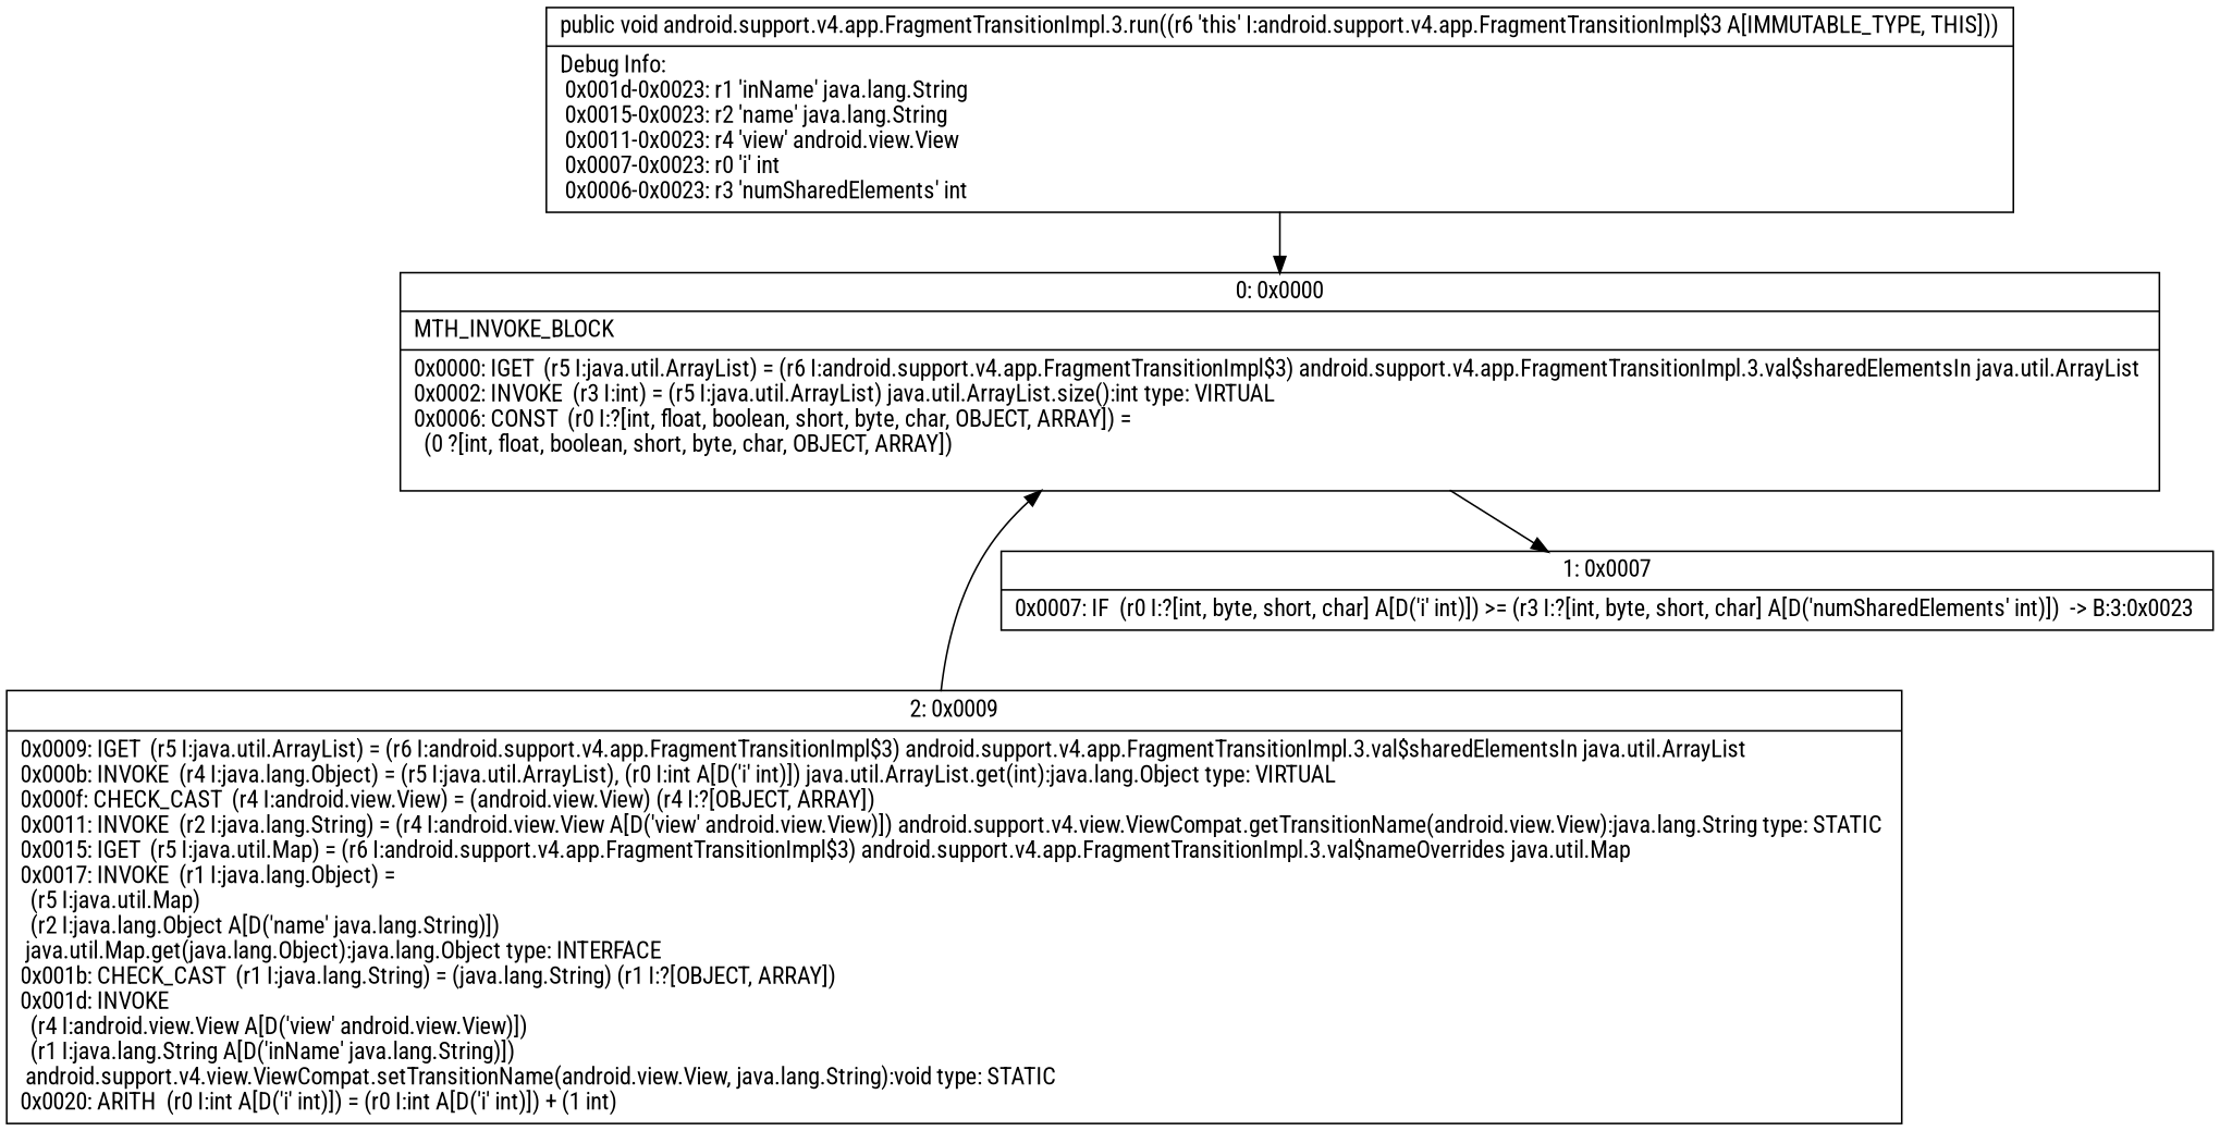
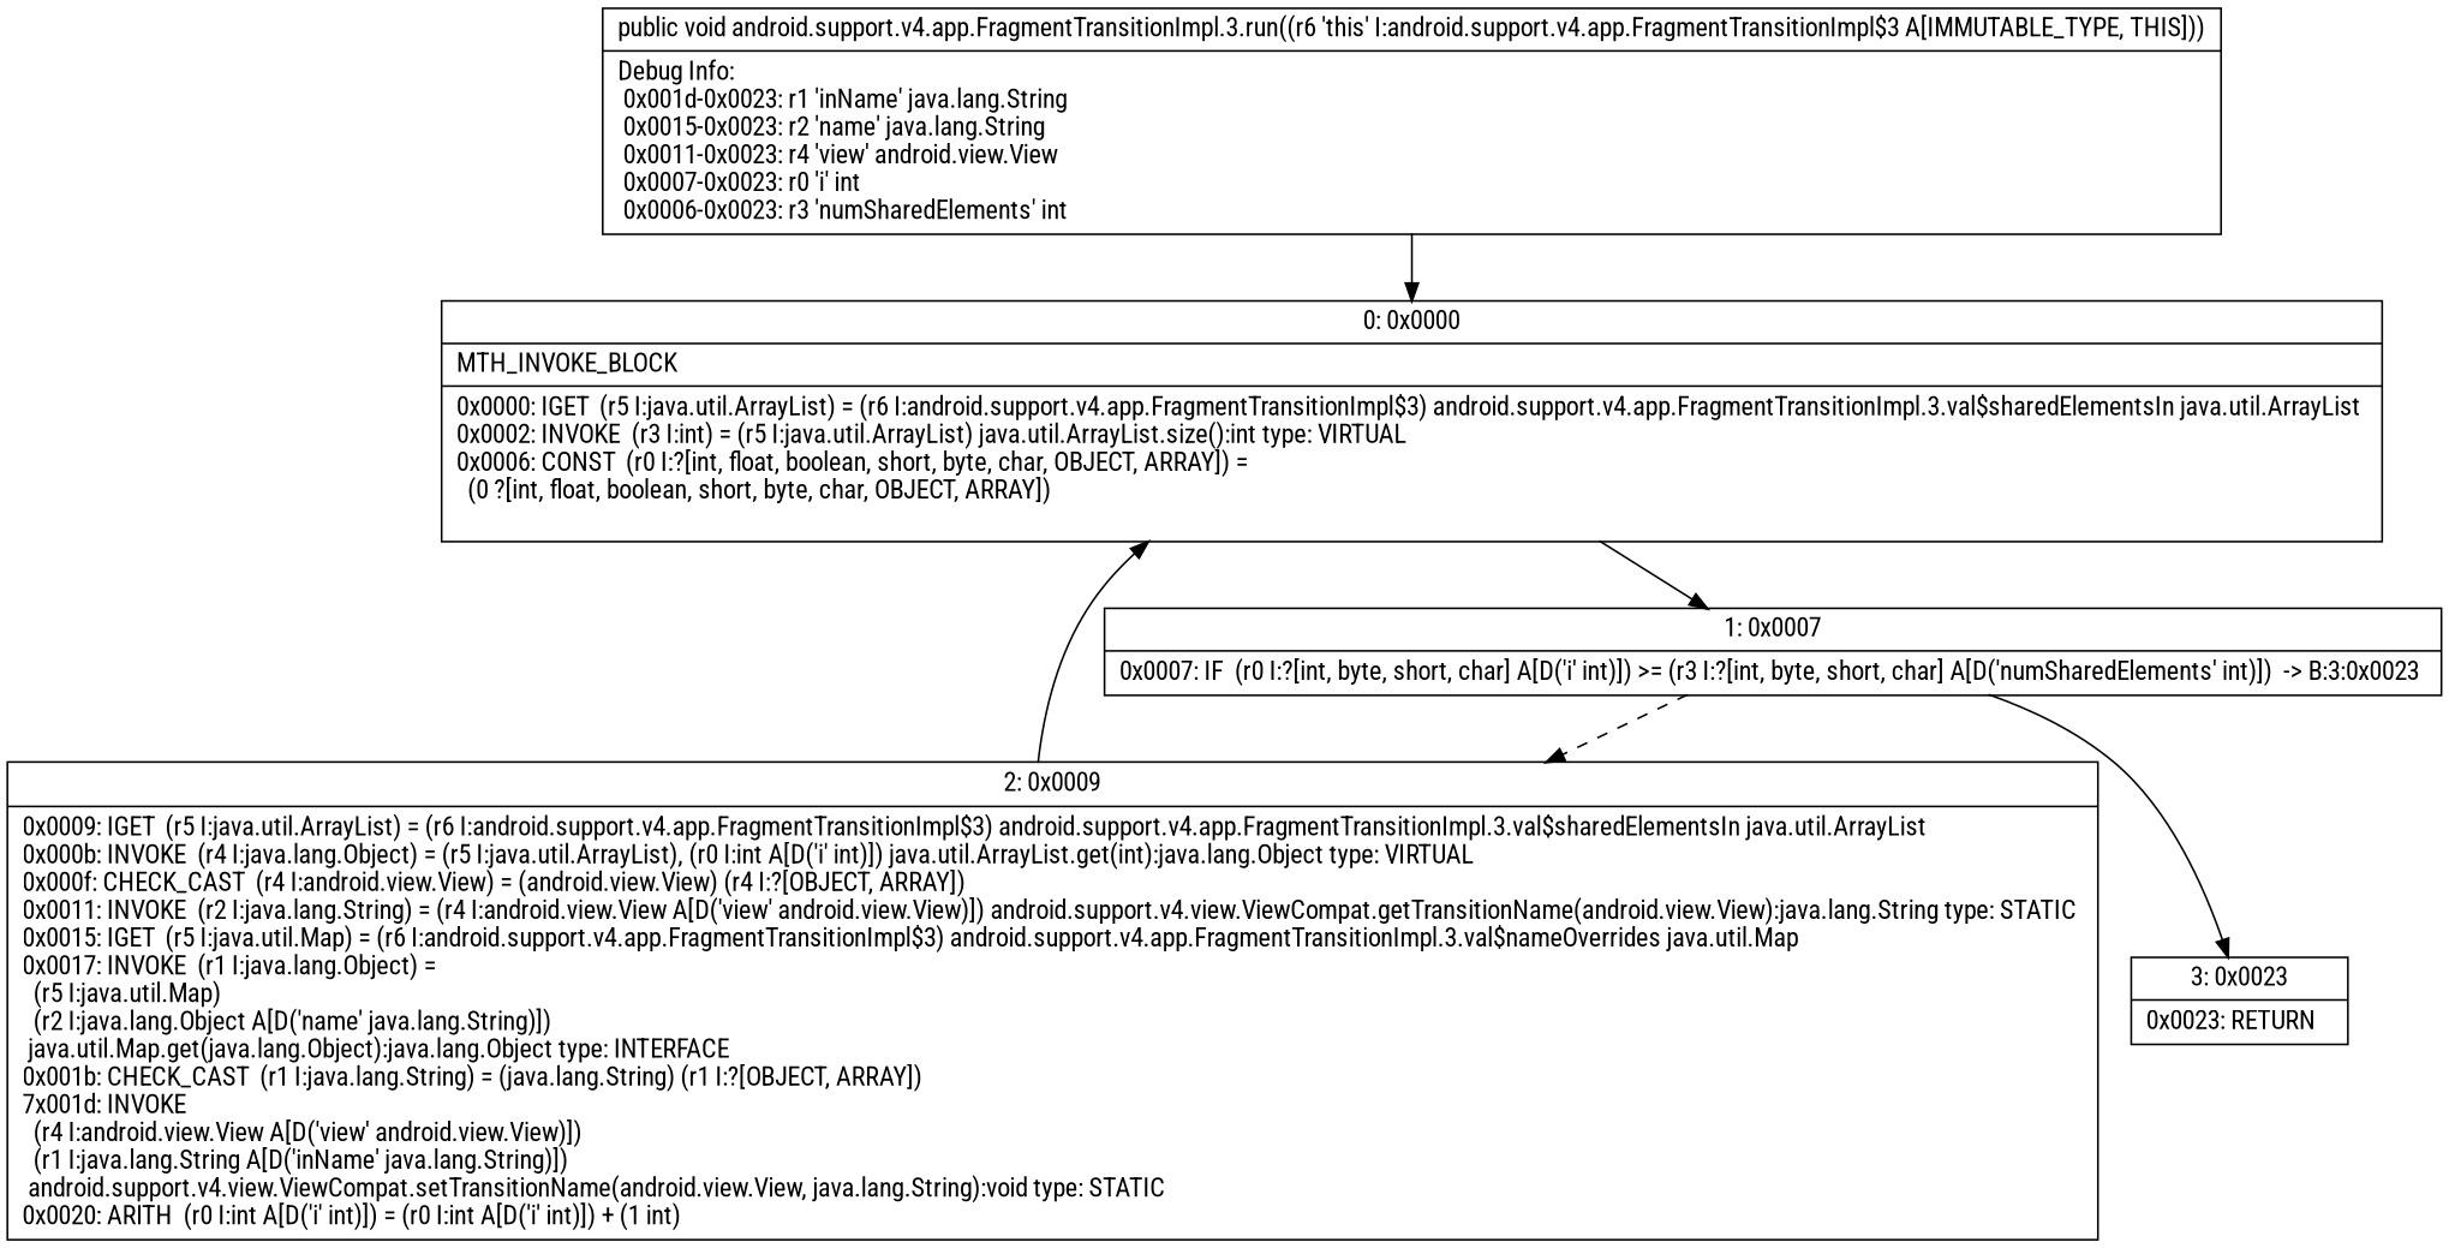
  digraph {
    fontname="Roboto Condensed"
    node [fontname="Roboto Condensed" shape=record]
    edge [fontname="Roboto Condensed"]
    n1 [label="{0\:\ 0x0000|MTH_INVOKE_BLOCK\l|0x0000: IGET  (r5 I:java.util.ArrayList) = (r6 I:android.support.v4.app.FragmentTransitionImpl$3) android.support.v4.app.FragmentTransitionImpl.3.val$sharedElementsIn java.util.ArrayList \l0x0002: INVOKE  (r3 I:int) = (r5 I:java.util.ArrayList) java.util.ArrayList.size():int type: VIRTUAL \l0x0006: CONST  (r0 I:?[int, float, boolean, short, byte, char, OBJECT, ARRAY]) = \l  (0 ?[int, float, boolean, short, byte, char, OBJECT, ARRAY])\l \l}"]
    n2 [label="{1\:\ 0x0007|0x0007: IF  (r0 I:?[int, byte, short, char] A[D('i' int)]) \>= (r3 I:?[int, byte, short, char] A[D('numSharedElements' int)])  \-\> B:3:0x0023 \l}"]
-   n3 [label="{2\:\ 0x0009|0x0009: IGET  (r5 I:java.util.ArrayList) = (r6 I:android.support.v4.app.FragmentTransitionImpl$3) android.support.v4.app.FragmentTransitionImpl.3.val$sharedElementsIn java.util.ArrayList \l0x000b: INVOKE  (r4 I:java.lang.Object) = (r5 I:java.util.ArrayList), (r0 I:int A[D('i' int)]) java.util.ArrayList.get(int):java.lang.Object type: VIRTUAL \l0x000f: CHECK_CAST  (r4 I:android.view.View) = (android.view.View) (r4 I:?[OBJECT, ARRAY]) \l0x0011: INVOKE  (r2 I:java.lang.String) = (r4 I:android.view.View A[D('view' android.view.View)]) android.support.v4.view.ViewCompat.getTransitionName(android.view.View):java.lang.String type: STATIC \l0x0015: IGET  (r5 I:java.util.Map) = (r6 I:android.support.v4.app.FragmentTransitionImpl$3) android.support.v4.app.FragmentTransitionImpl.3.val$nameOverrides java.util.Map \l0x0017: INVOKE  (r1 I:java.lang.Object) = \l  (r5 I:java.util.Map)\l  (r2 I:java.lang.Object A[D('name' java.lang.String)])\l java.util.Map.get(java.lang.Object):java.lang.Object type: INTERFACE \l0x001b: CHECK_CAST  (r1 I:java.lang.String) = (java.lang.String) (r1 I:?[OBJECT, ARRAY]) \l0x001d: INVOKE  \l  (r4 I:android.view.View A[D('view' android.view.View)])\l  (r1 I:java.lang.String A[D('inName' java.lang.String)])\l android.support.v4.view.ViewCompat.setTransitionName(android.view.View, java.lang.String):void type: STATIC \l0x0020: ARITH  (r0 I:int A[D('i' int)]) = (r0 I:int A[D('i' int)]) + (1 int) \l}"]
+   n3 [label="{2\:\ 0x0009|0x0009: IGET  (r5 I:java.util.ArrayList) = (r6 I:android.support.v4.app.FragmentTransitionImpl$3) android.support.v4.app.FragmentTransitionImpl.3.val$sharedElementsIn java.util.ArrayList \l0x000b: INVOKE  (r4 I:java.lang.Object) = (r5 I:java.util.ArrayList), (r0 I:int A[D('i' int)]) java.util.ArrayList.get(int):java.lang.Object type: VIRTUAL \l0x000f: CHECK_CAST  (r4 I:android.view.View) = (android.view.View) (r4 I:?[OBJECT, ARRAY]) \l0x0011: INVOKE  (r2 I:java.lang.String) = (r4 I:android.view.View A[D('view' android.view.View)]) android.support.v4.view.ViewCompat.getTransitionName(android.view.View):java.lang.String type: STATIC \l0x0015: IGET  (r5 I:java.util.Map) = (r6 I:android.support.v4.app.FragmentTransitionImpl$3) android.support.v4.app.FragmentTransitionImpl.3.val$nameOverrides java.util.Map \l0x0017: INVOKE  (r1 I:java.lang.Object) = \l  (r5 I:java.util.Map)\l  (r2 I:java.lang.Object A[D('name' java.lang.String)])\l java.util.Map.get(java.lang.Object):java.lang.Object type: INTERFACE \l0x001b: CHECK_CAST  (r1 I:java.lang.String) = (java.lang.String) (r1 I:?[OBJECT, ARRAY]) \l7x001d: INVOKE  \l  (r4 I:android.view.View A[D('view' android.view.View)])\l  (r1 I:java.lang.String A[D('inName' java.lang.String)])\l android.support.v4.view.ViewCompat.setTransitionName(android.view.View, java.lang.String):void type: STATIC \l0x0020: ARITH  (r0 I:int A[D('i' int)]) = (r0 I:int A[D('i' int)]) + (1 int) \l}"]
+   n4 [label="{3\:\ 0x0023|0x0023: RETURN   \l}"]
    n5 [label="{public void android.support.v4.app.FragmentTransitionImpl.3.run((r6 'this' I:android.support.v4.app.FragmentTransitionImpl$3 A[IMMUTABLE_TYPE, THIS]))  | Debug Info:\l  0x001d\-0x0023: r1 'inName' java.lang.String\l  0x0015\-0x0023: r2 'name' java.lang.String\l  0x0011\-0x0023: r4 'view' android.view.View\l  0x0007\-0x0023: r0 'i' int\l  0x0006\-0x0023: r3 'numSharedElements' int\l}"]
    n1 -> n2
+   n2 -> n3 [style=dashed]
+   n2 -> n4
    n3 -> n1
    n5 -> n1
  }
